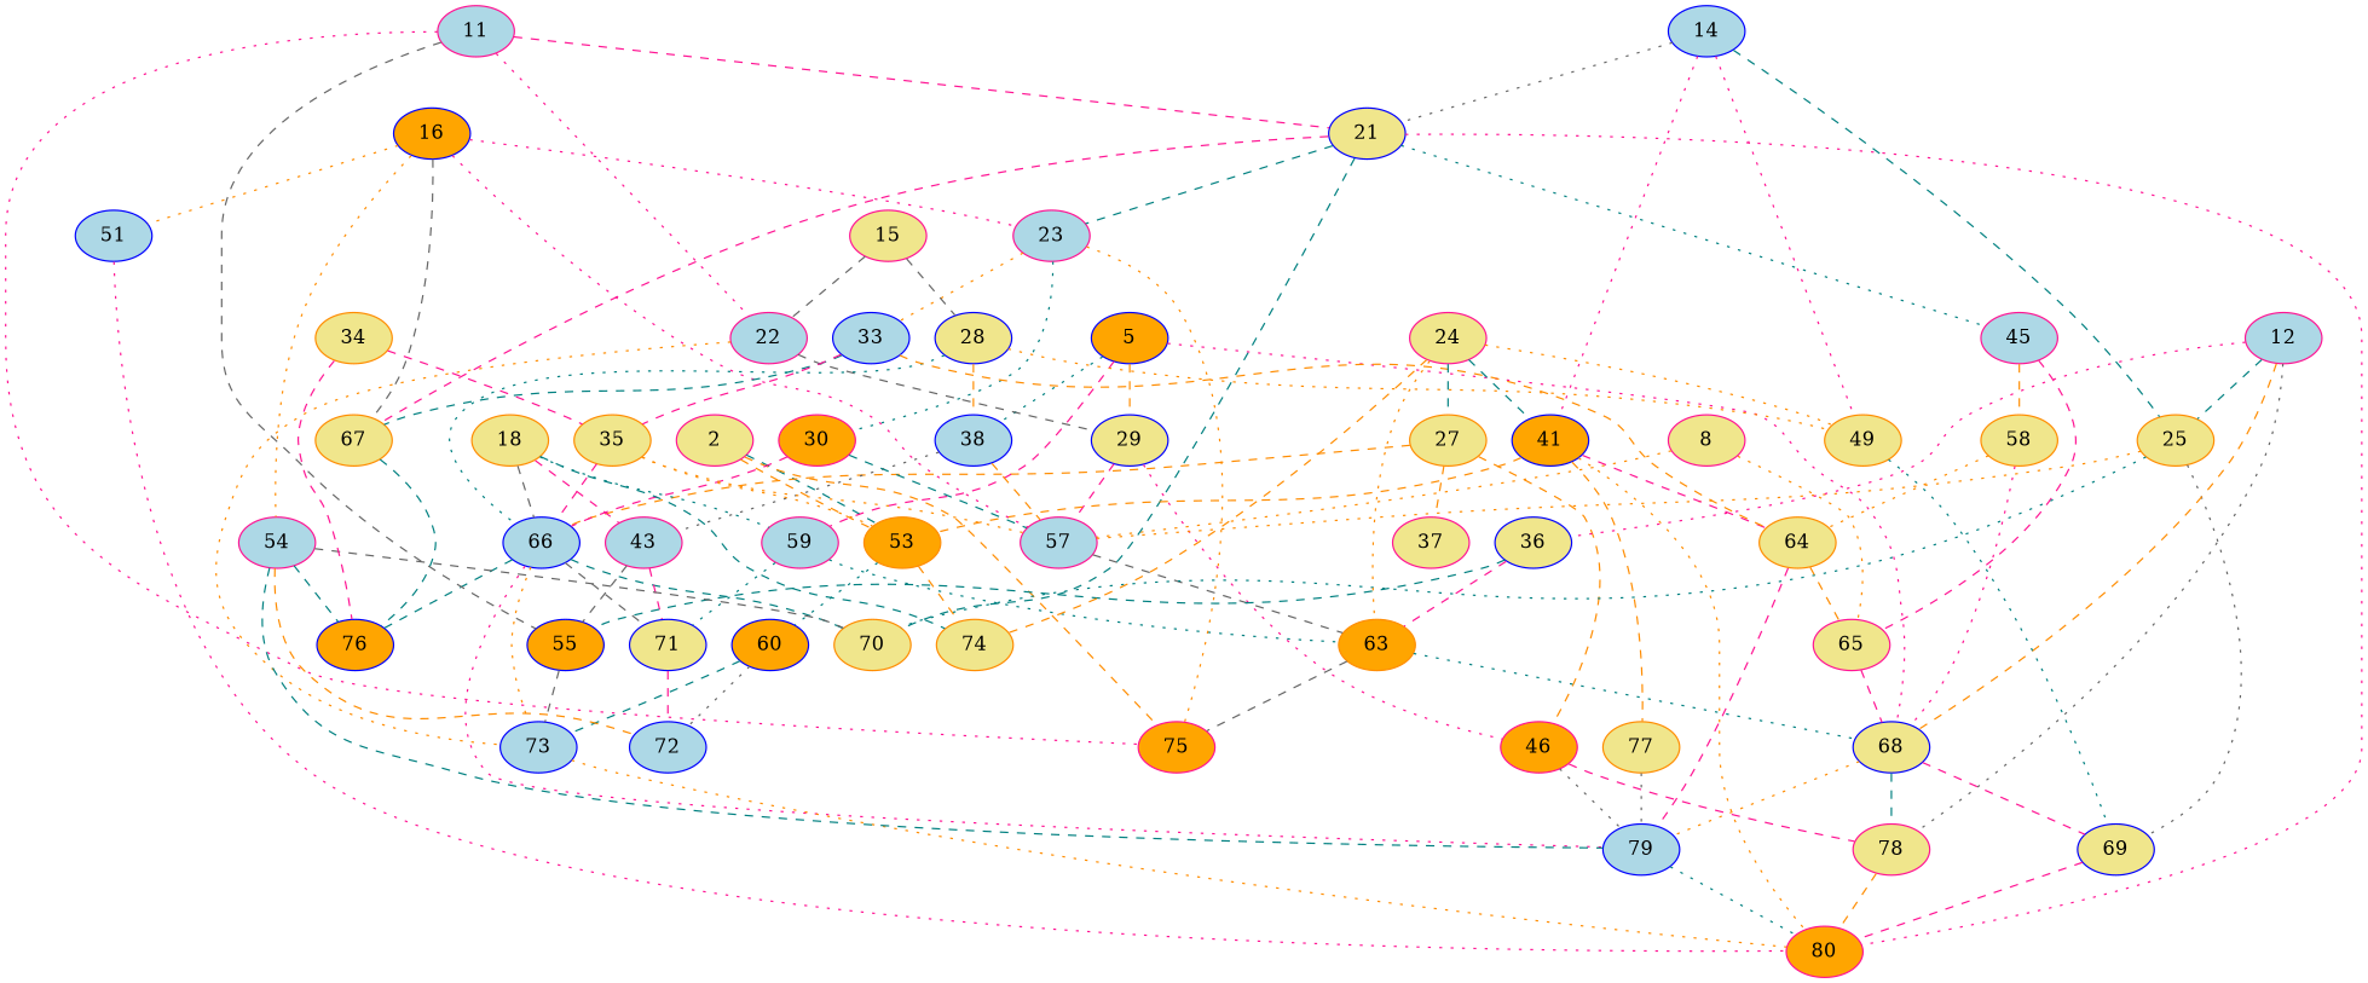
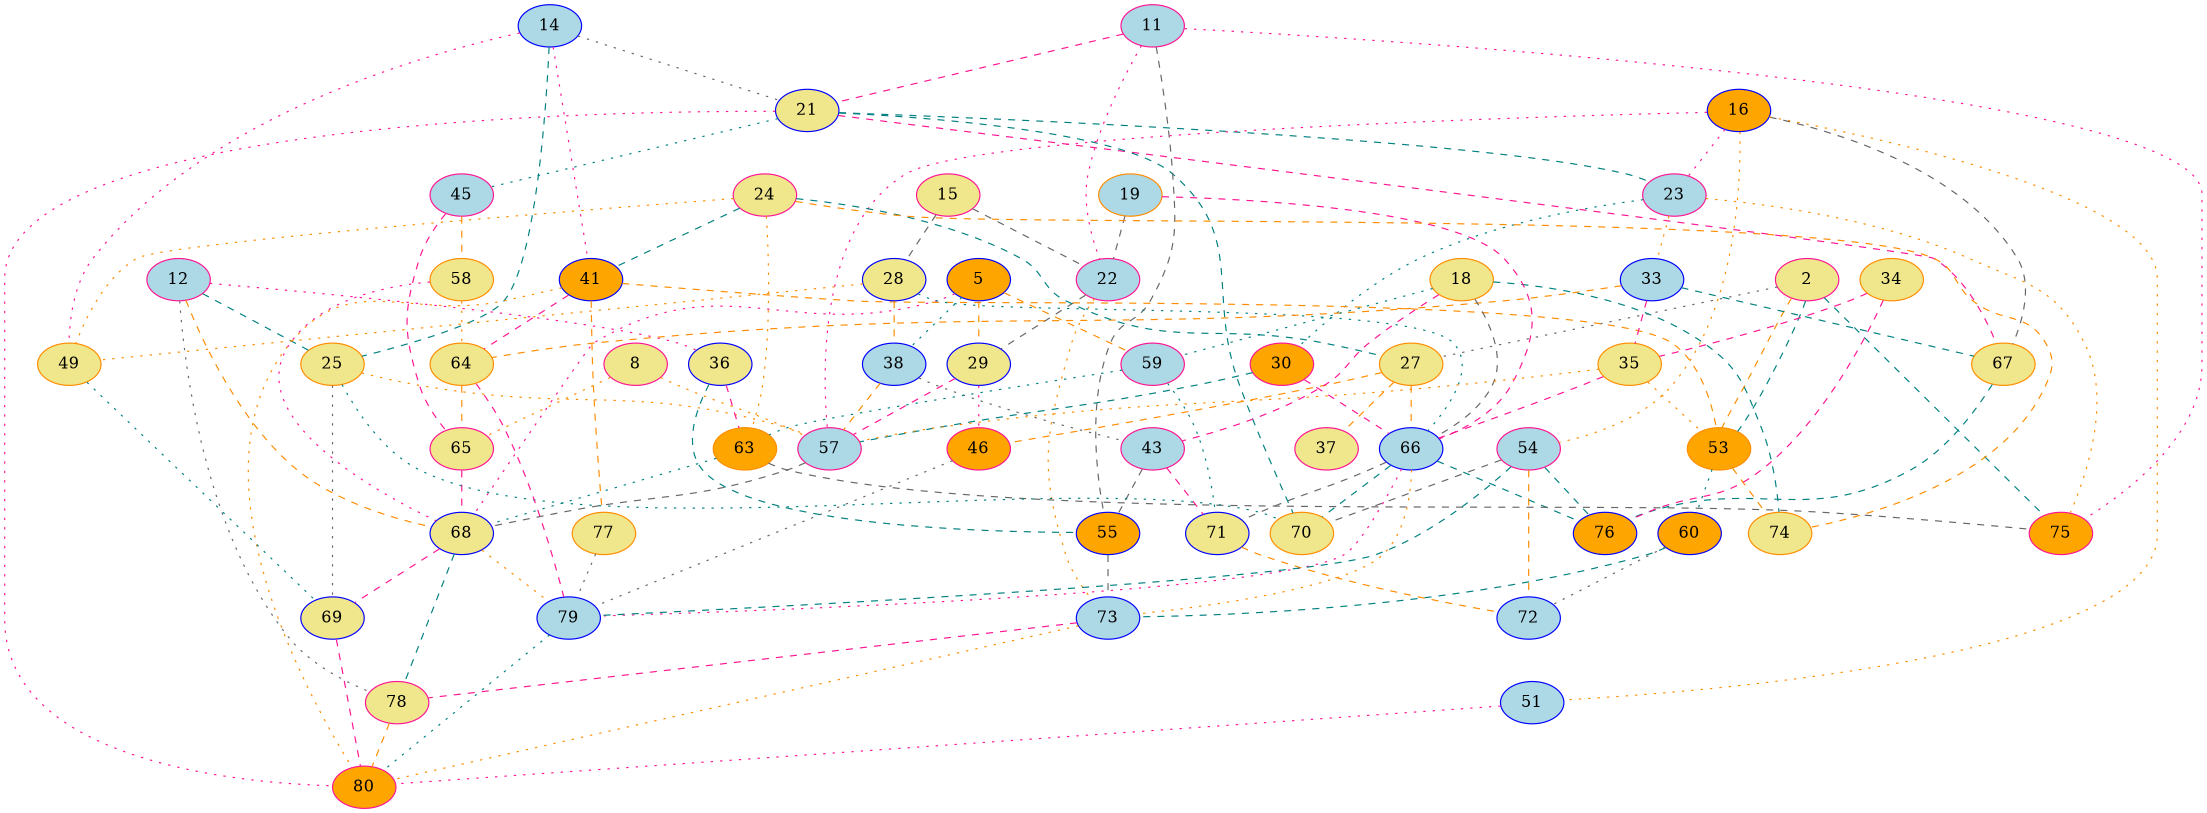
  graph {
    node [color=blue fillcolor=khaki style=filled]
    edge [color=darkorange style=dashed]
    2 [color=deeppink]
    27 [color=darkorange]
    53 [color=darkorange fillcolor=orange]
    75 [color=deeppink fillcolor=orange]
    66 [fillcolor=lightblue super="+39+32"]
    37 [color=deeppink]
    46 [color=deeppink fillcolor=orange]
    74 [color=darkorange super="+61"]
    60 [fillcolor=orange]
    5 [fillcolor=orange]
    29
    38 [fillcolor=lightblue]
    59 [color=deeppink fillcolor=lightblue]
    68 [super="+6+40"]
    57 [color=deeppink fillcolor=lightblue super="+31+48"]
    43 [color=deeppink fillcolor=lightblue]
    63 [color=darkorange fillcolor=orange super="+44"]
    71
    78 [color=deeppink super="+20"]
    69
    79 [fillcolor=lightblue super="+42"]
    8 [color=deeppink]
    65 [color=deeppink super="+47"]
    21 [super="+10"]
    23 [color=deeppink fillcolor=lightblue]
    67 [color=darkorange]
    45 [color=deeppink fillcolor=lightblue]
    70 [color=darkorange super="+62"]
    80 [color=deeppink fillcolor=orange super="+13"]
    11 [color=deeppink fillcolor=lightblue]
    22 [color=deeppink fillcolor=lightblue]
    55 [fillcolor=orange]
    73 [fillcolor=lightblue super="+56"]
    25 [color=darkorange super="+7"]
    12 [color=deeppink fillcolor=lightblue]
    36
    14 [fillcolor=lightblue]
    41 [fillcolor=orange super="+9"]
    49 [color=darkorange]
    64 [color=darkorange]
    77 [color=darkorange]
    15 [color=deeppink]
    28
    16 [fillcolor=orange]
    51 [fillcolor=lightblue]
    54 [color=deeppink fillcolor=lightblue super="+50"]
    30 [color=deeppink fillcolor=orange]
    33 [fillcolor=lightblue]
    76 [fillcolor=orange super="+52"]
    72 [fillcolor=lightblue super="+26"]
    18 [color=darkorange]
+   19 [color=darkorange fillcolor=lightblue]
    58 [color=darkorange]
    35 [color=darkorange]
    24 [color=deeppink]
    34 [color=darkorange]
+   2 -- 27 [color=gray40 style=dotted]
    2 -- 53
    2 -- 53 [color=teal]
-   2 -- 75
+   2 -- 75 [color=teal]
    27 -- 66
    27 -- 37
    27 -- 46
    53 -- 74 [weight=2]
    53 -- 60 [color=teal style=dotted]
    66 -- 71 [color=gray40]
    66 -- 79 [color=deeppink style=dotted]
    66 -- 70 [color=teal weight=3]
    66 -- 73 [style=dotted weight=2]
    66 -- 76 [color=teal]
-   46 -- 78 [color=deeppink]
+   73 -- 78 [color=deeppink]
    46 -- 79 [color=gray40 style=dotted]
    60 -- 73 [color=teal]
    60 -- 72 [color=gray40 style=dotted]
    5 -- 29
    5 -- 38 [color=teal style=dotted]
-   5 -- 59 [color=deeppink]
+   5 -- 59
    5 -- 68 [color=deeppink style=dotted]
    29 -- 46 [color=deeppink style=dotted]
    29 -- 57 [color=deeppink]
    38 -- 57
    38 -- 43 [color=gray40 style=dotted]
    59 -- 63 [color=teal style=dotted]
    59 -- 71 [color=teal style=dotted]
    68 -- 78 [color=teal]
    68 -- 69 [color=deeppink]
    68 -- 79 [style=dotted]
-   57 -- 63 [color=gray40 weight=2]
+   57 -- 68 [color=gray40 weight=2]
    43 -- 71 [color=deeppink]
    43 -- 55 [color=gray40]
    63 -- 75 [color=gray40]
    63 -- 68 [color=teal style=dotted weight=2]
-   71 -- 72 [color=deeppink]
+   71 -- 72
    78 -- 80
    69 -- 80 [color=deeppink]
    79 -- 80 [color=teal style=dotted]
    8 -- 57 [style=dotted weight=3]
    8 -- 65 [style=dotted weight=2]
    65 -- 68 [color=deeppink]
    21 -- 23 [color=teal]
    21 -- 67 [color=deeppink]
    21 -- 45 [color=teal style=dotted]
    21 -- 70 [color=teal]
    21 -- 80 [color=deeppink style=dotted weight=2]
    23 -- 75 [style=dotted]
    23 -- 30 [color=teal style=dotted]
    23 -- 33 [style=dotted]
    67 -- 76 [color=teal weight=2]
    45 -- 65 [color=deeppink]
    45 -- 58
    11 -- 75 [color=deeppink style=dotted]
    11 -- 21 [color=deeppink]
    11 -- 22 [color=deeppink style=dotted]
    11 -- 55 [color=gray40]
    22 -- 29 [color=gray40]
    22 -- 73 [style=dotted weight=2]
    55 -- 73 [color=gray40 weight=2]
    73 -- 80 [style=dotted]
    25 -- 57 [style=dotted]
    25 -- 69 [color=gray40 style=dotted]
    25 -- 70 [color=teal style=dotted]
    12 -- 68
    12 -- 78 [color=gray40 style=dotted weight=2]
    12 -- 25 [color=teal]
    12 -- 36 [color=deeppink style=dotted]
    36 -- 63 [color=deeppink]
    36 -- 55 [color=teal]
    14 -- 21 [color=gray40 style=dotted]
    14 -- 25 [color=teal]
    14 -- 41 [color=deeppink style=dotted]
    14 -- 49 [color=deeppink style=dotted]
    41 -- 53
    41 -- 80 [style=dotted]
    41 -- 64 [color=deeppink]
    41 -- 77
    49 -- 69 [color=teal style=dotted]
    64 -- 79 [color=deeppink weight=2]
    64 -- 65
    77 -- 79 [color=gray40 style=dotted]
    15 -- 22 [color=gray40]
    15 -- 28 [color=gray40]
    28 -- 66 [color=teal style=dotted]
    28 -- 38
    28 -- 49 [style=dotted]
    16 -- 57 [color=deeppink style=dotted]
    16 -- 23 [color=deeppink style=dotted]
    16 -- 67 [color=gray40]
    16 -- 51 [style=dotted]
    16 -- 54 [style=dotted]
    51 -- 80 [color=deeppink style=dotted]
    54 -- 79 [color=teal]
    54 -- 70 [color=gray40]
    54 -- 76 [color=teal]
    54 -- 72
    30 -- 66 [color=deeppink]
    30 -- 57 [color=teal]
    33 -- 67 [color=teal]
    33 -- 64
    33 -- 35 [color=deeppink]
    18 -- 66 [color=gray40]
    18 -- 74 [color=teal]
    18 -- 59 [color=teal style=dotted]
    18 -- 43 [color=deeppink]
+   19 -- 66 [color=deeppink]
+   19 -- 22 [color=gray40]
    58 -- 68 [color=deeppink style=dotted]
    58 -- 64 [style=dotted]
    35 -- 53 [style=dotted]
    35 -- 66 [color=deeppink]
    35 -- 57 [style=dotted]
    24 -- 27 [color=teal]
    24 -- 74
    24 -- 63 [style=dotted]
    24 -- 41 [color=teal]
    24 -- 49 [style=dotted]
    34 -- 76 [color=deeppink]
    34 -- 35 [color=deeppink]
  }
